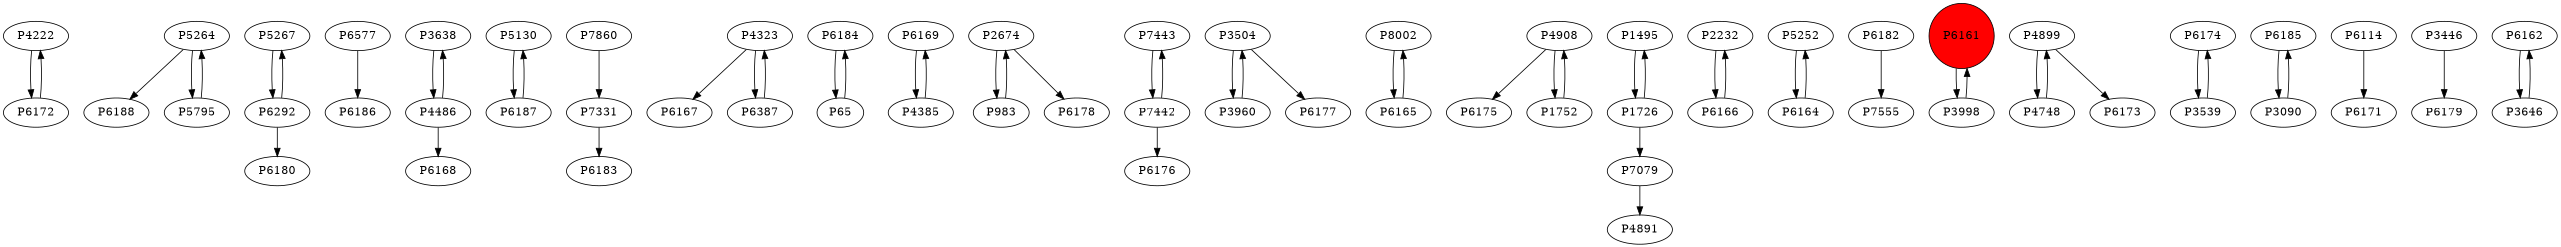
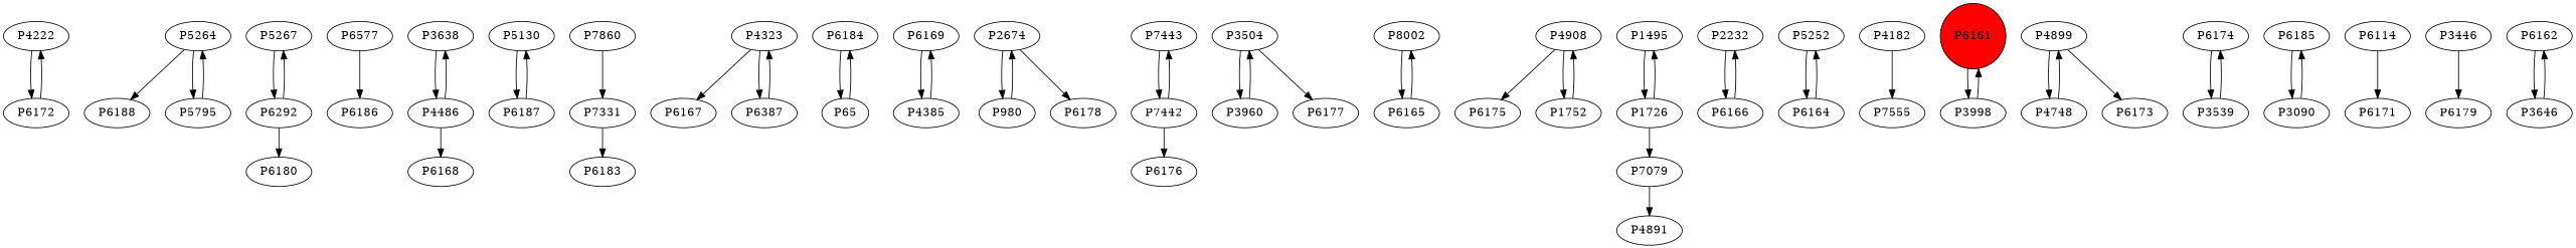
  digraph {
    P4222
    P6172
    P5264
    P6188
    P5795
    P5267
    P6292
    P6180
    P6577
    P6186
    P3638
    P4486
    P6168
    P5130
    P6187
    P7331
    P6183
    P7860
    P4323
    P6167
    P6387
    P6184
    P65
    P6169
    P4385
    P2674
-   P980 [label=P983]
+   P980
    P6178
    P7443
    P7442
    P6176
    P3504
    P3960
    P6177
    P8002
    P6165
    P4908
    P6175
    P1752
    P1495
    P1726
    P7079
    P4891
    P2232
    P6166
    P5252
    P6164
-   P6182
+   P6182 [label=P4182]
    P7555
    P6161 [fillcolor=red shape=circle style=filled]
    P3998
    P4899
    P4748
    P6173
    P6174
    P3539
    P6185
    P3090
    P6114
    P6171
    P3446
    P6179
    P6162
    P3646
    P4222 -> P6172
    P6172 -> P4222
    P5264 -> P6188
    P5264 -> P5795
    P5795 -> P5264
    P5267 -> P6292
    P6292 -> P5267
    P6292 -> P6180
    P6577 -> P6186
    P3638 -> P4486
    P4486 -> P3638
    P4486 -> P6168
    P5130 -> P6187
    P6187 -> P5130
    P7331 -> P6183
    P7860 -> P7331
    P4323 -> P6167
    P4323 -> P6387
    P6387 -> P4323
    P6184 -> P65
    P65 -> P6184
    P6169 -> P4385
    P4385 -> P6169
    P2674 -> P980
    P2674 -> P6178
    P980 -> P2674
    P7443 -> P7442
    P7442 -> P7443
    P7442 -> P6176
    P3504 -> P3960
    P3504 -> P6177
    P3960 -> P3504
    P8002 -> P6165
    P6165 -> P8002
    P4908 -> P6175
    P4908 -> P1752
    P1752 -> P4908
    P1495 -> P1726
    P1726 -> P1495
    P1726 -> P7079
    P7079 -> P4891
    P2232 -> P6166
    P6166 -> P2232
    P5252 -> P6164
    P6164 -> P5252
    P6182 -> P7555
    P6161 -> P3998
    P3998 -> P6161
    P4899 -> P4748
    P4899 -> P6173
    P4748 -> P4899
    P6174 -> P3539
    P3539 -> P6174
    P6185 -> P3090
    P3090 -> P6185
    P6114 -> P6171
    P3446 -> P6179
    P6162 -> P3646
    P3646 -> P6162
  }
